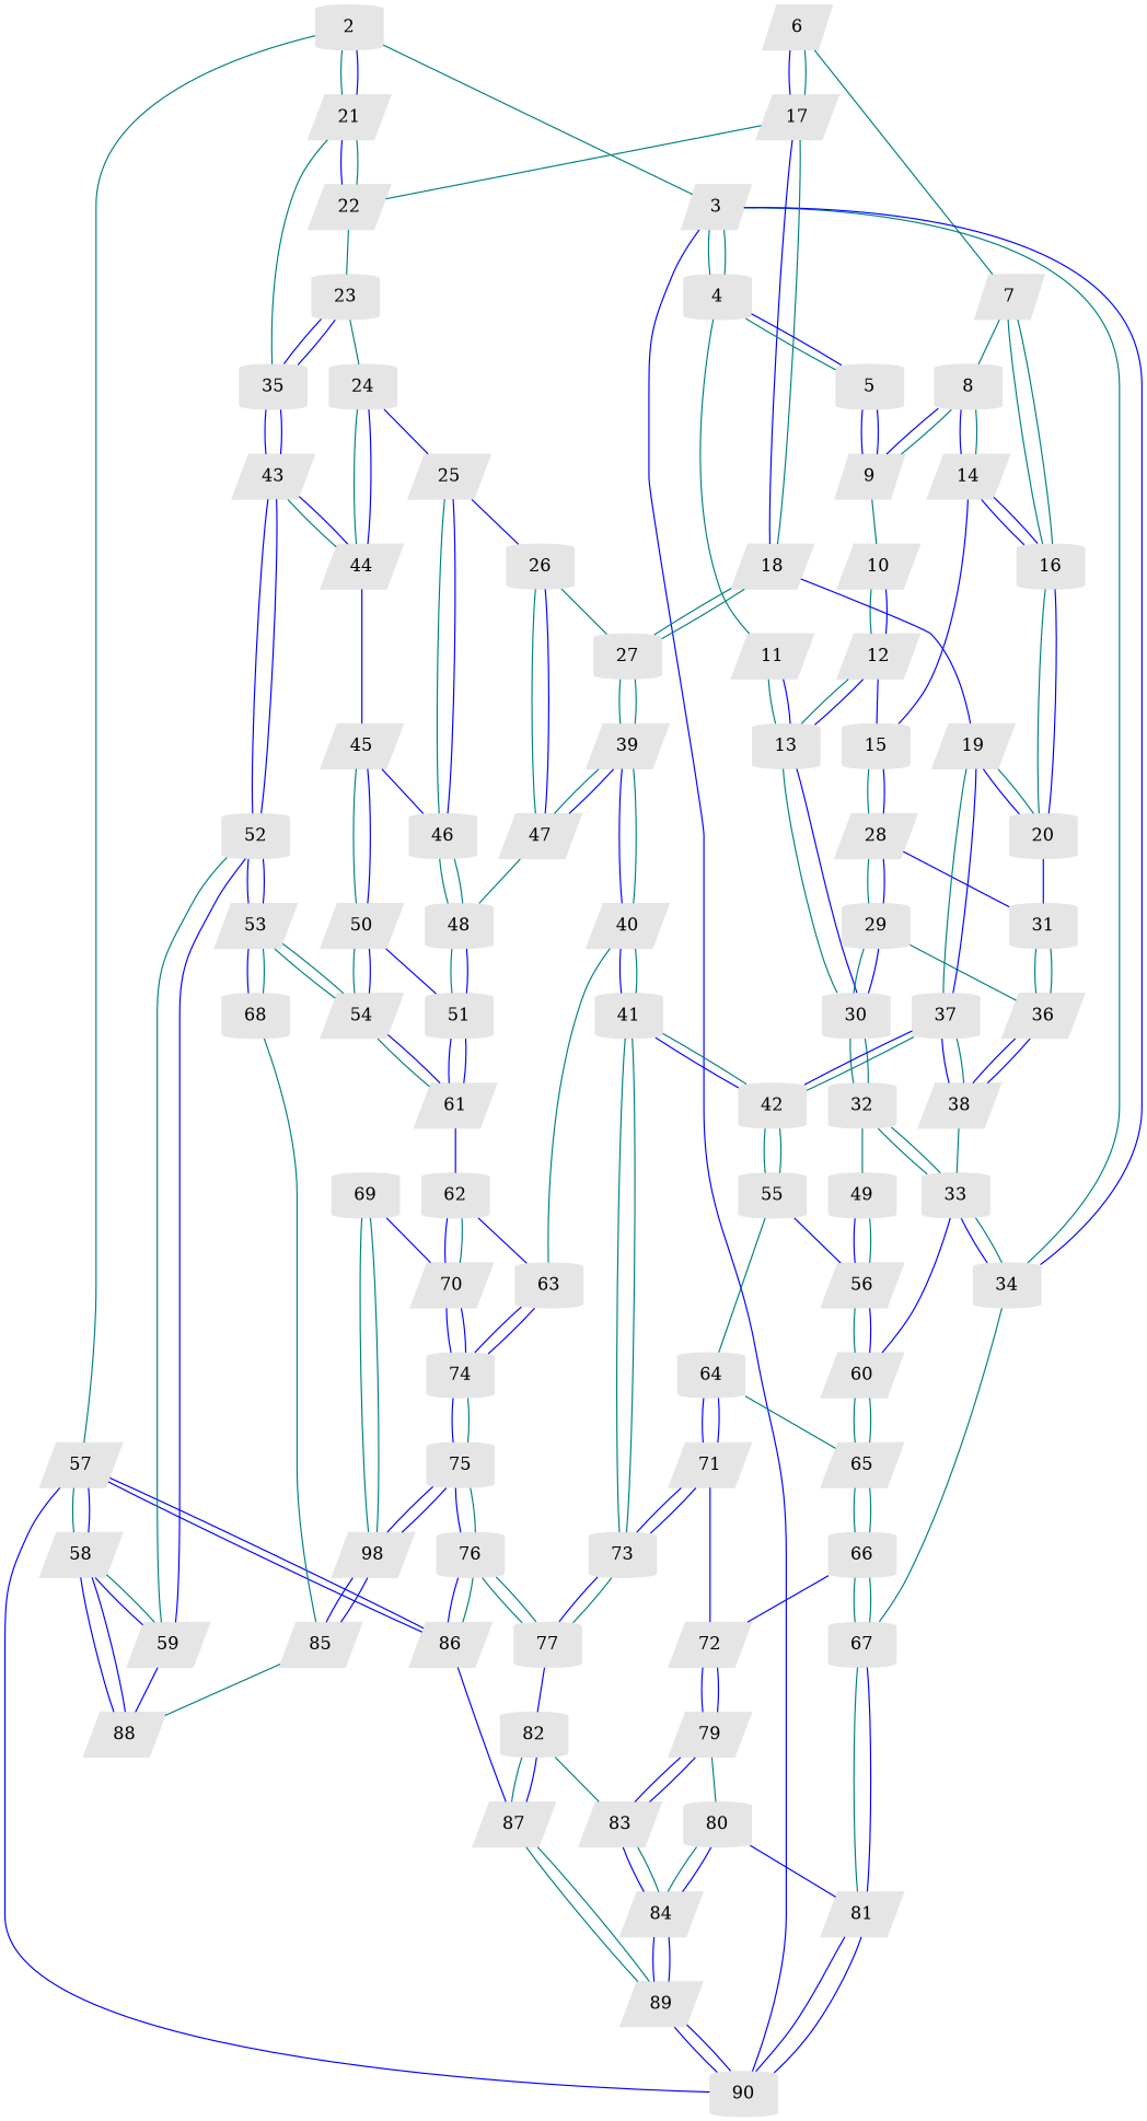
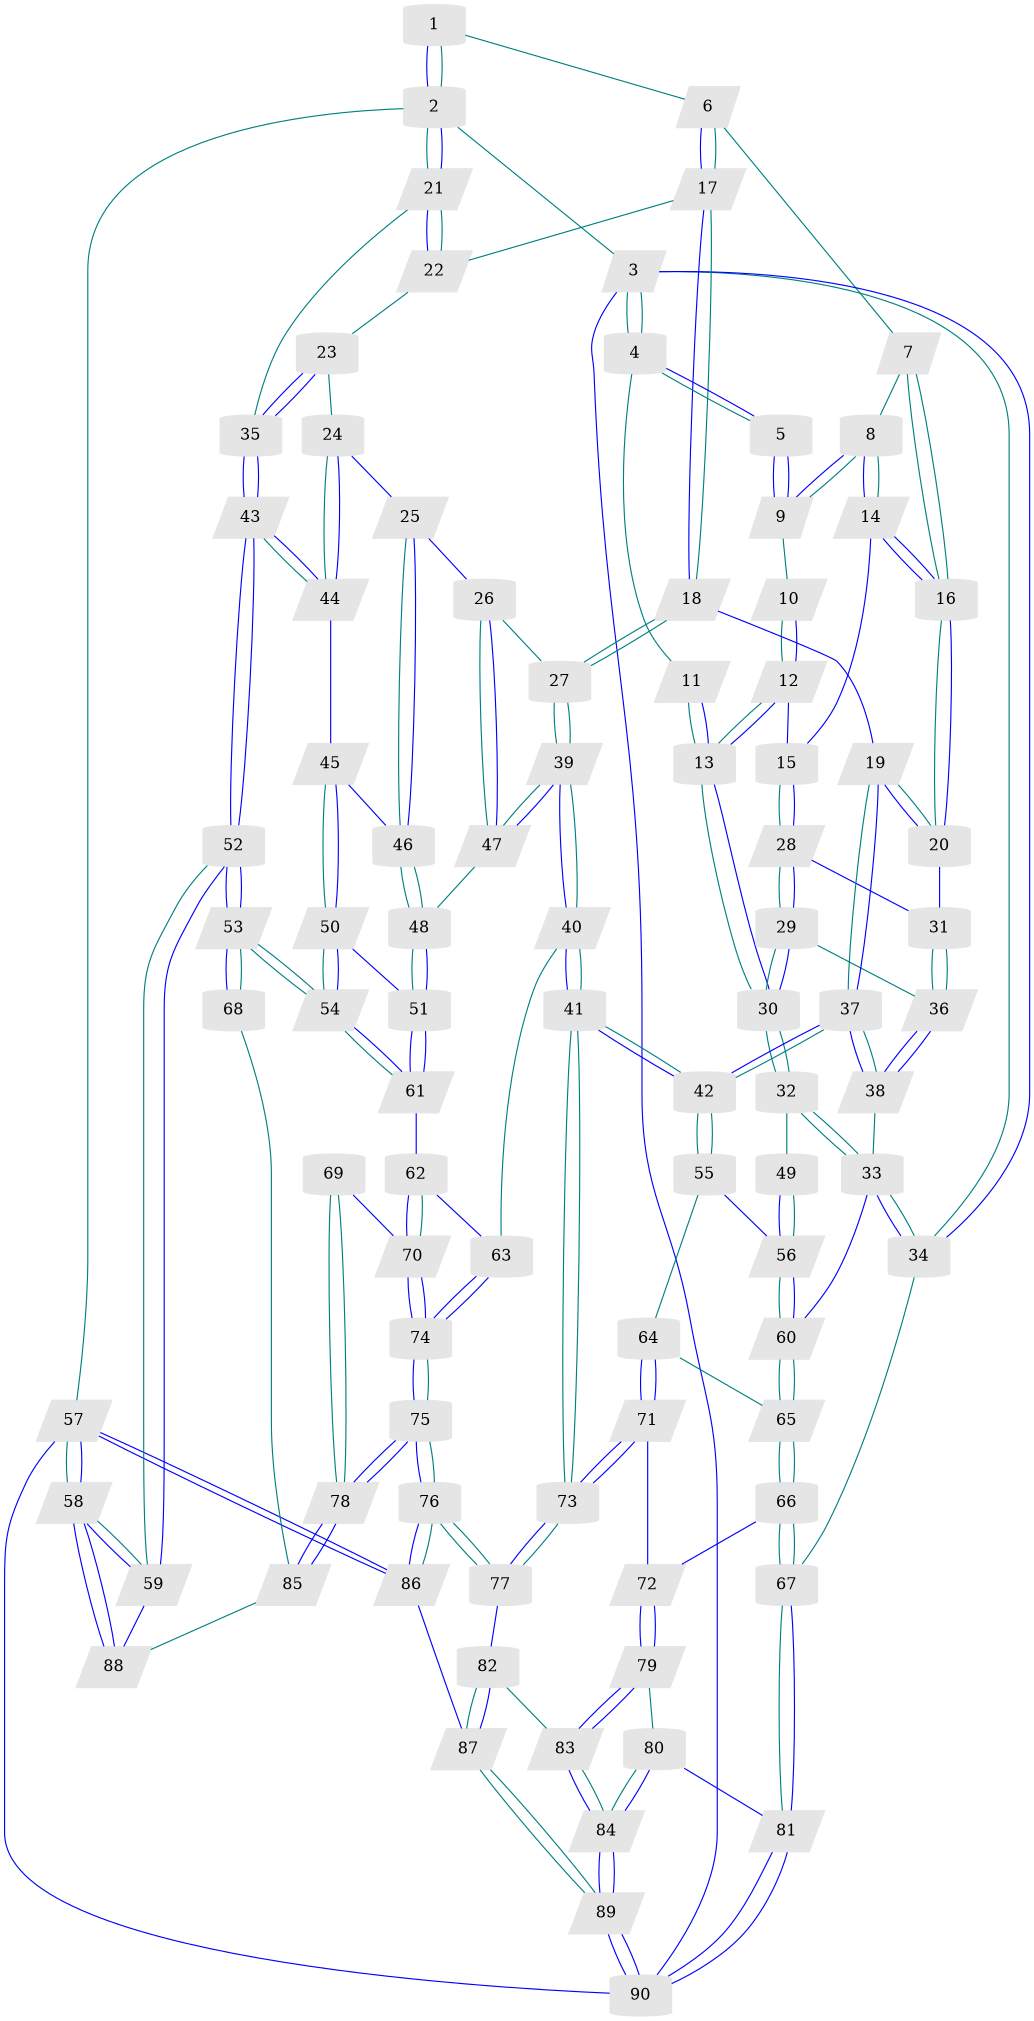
  graph {
    node [color=gray90 shape=parallelogram style=filled]
    edge [color=blue]
+   1 [shape=cylinder]
    2 [shape=cylinder]
    6
    3
    21
    57
    7
    17
    4 [shape=cylinder]
    34 [shape=cylinder]
    90 [shape=cylinder]
    22
    35 [shape=cylinder]
    58
    86
    5 [shape=cylinder]
    11
    67 [shape=cylinder]
    9
    13 [shape=cylinder]
    10
    8 [shape=cylinder]
    16 [shape=cylinder]
    18
    14
    20 [shape=cylinder]
    15 [shape=cylinder]
    12
    30 [shape=cylinder]
    28
    32 [shape=cylinder]
    31 [shape=cylinder]
    29 [shape=cylinder]
    19
    27 [shape=cylinder]
    23 [shape=cylinder]
    37 [shape=cylinder]
    39
    38
    42 [shape=cylinder]
    36
    43
    24 [shape=cylinder]
    25
    44
    26 [shape=cylinder]
    46 [shape=cylinder]
    45
    47
    48 [shape=cylinder]
    40
    33 [shape=cylinder]
    49 [shape=cylinder]
    60
    56
    65
    81
    52 [shape=cylinder]
    55 [shape=cylinder]
    41 [shape=cylinder]
    63 [shape=cylinder]
    73 [shape=cylinder]
    74 [shape=cylinder]
    77 [shape=cylinder]
    64 [shape=cylinder]
    53
    59
    50
    51 [shape=cylinder]
    54
    61
    62 [shape=cylinder]
    68 [shape=cylinder]
    88
    85
    71
    87
    66 [shape=cylinder]
    70
    75 [shape=cylinder]
    72
    79
    69 [shape=cylinder]
-   78 [label=98]
+   78
    80 [shape=cylinder]
    83
    82 [shape=cylinder]
    76 [shape=cylinder]
    84
    89
+   1 -- 2
+   1 -- 2 [color=teal]
+   1 -- 6 [color=teal]
    2 -- 3 [color=teal]
    2 -- 21 [color=teal]
    2 -- 21
    2 -- 57 [color=teal]
    6 -- 7 [color=teal]
    6 -- 17
    6 -- 17 [color=teal]
    3 -- 4 [color=teal]
    3 -- 4 [color=teal]
    3 -- 34 [color=teal]
    3 -- 34
    3 -- 90
    21 -- 22
    21 -- 22 [color=teal]
    21 -- 35 [color=teal]
    57 -- 90
    57 -- 58 [color=teal]
    57 -- 58
    57 -- 86
    57 -- 86
    7 -- 8 [color=teal]
    7 -- 16 [color=teal]
    7 -- 16 [color=teal]
    17 -- 22 [color=teal]
    17 -- 18
    17 -- 18 [color=teal]
    4 -- 5 [color=teal]
    4 -- 5
    4 -- 11 [color=teal]
    34 -- 67 [color=teal]
    22 -- 23 [color=teal]
    35 -- 43
    35 -- 43
    58 -- 59
    58 -- 59 [color=teal]
    58 -- 88
    58 -- 88
    86 -- 87
    5 -- 9
    5 -- 9
    11 -- 13 [color=teal]
    11 -- 13
    67 -- 81 [color=teal]
    67 -- 81
    9 -- 10 [color=teal]
    13 -- 30 [color=teal]
    13 -- 30
    10 -- 12 [color=teal]
    10 -- 12
    8 -- 9
    8 -- 9 [color=teal]
    8 -- 14
    8 -- 14 [color=teal]
    16 -- 20 [color=teal]
    16 -- 20
    18 -- 19
    18 -- 27 [color=teal]
    18 -- 27 [color=teal]
    14 -- 16
    14 -- 16
    14 -- 15
    20 -- 31
    15 -- 28 [color=teal]
    15 -- 28
    12 -- 13 [color=teal]
    12 -- 13
    12 -- 15
    30 -- 32 [color=teal]
    30 -- 32 [color=teal]
    28 -- 31
    28 -- 29 [color=teal]
    28 -- 29
    32 -- 33 [color=teal]
    32 -- 33 [color=teal]
    32 -- 49 [color=teal]
    31 -- 36 [color=teal]
    31 -- 36 [color=teal]
    29 -- 30 [color=teal]
    29 -- 30
    29 -- 36 [color=teal]
    19 -- 20
    19 -- 20 [color=teal]
    19 -- 37 [color=teal]
    19 -- 37
    27 -- 39 [color=teal]
    27 -- 39 [color=teal]
    23 -- 35
    23 -- 35
    23 -- 24 [color=teal]
    37 -- 38
    37 -- 38 [color=teal]
    37 -- 42
    37 -- 42 [color=teal]
    39 -- 47 [color=teal]
    39 -- 47
    39 -- 40
    39 -- 40 [color=teal]
    38 -- 33 [color=teal]
    42 -- 55 [color=teal]
    42 -- 55 [color=teal]
    36 -- 38
    36 -- 38
    43 -- 44 [color=teal]
    43 -- 44
    43 -- 52
    43 -- 52
    24 -- 25
    24 -- 44 [color=teal]
    24 -- 44
    25 -- 26
    25 -- 46 [color=teal]
    25 -- 46
    44 -- 45
    26 -- 27 [color=teal]
    26 -- 47 [color=teal]
    26 -- 47
    46 -- 48 [color=teal]
    46 -- 48 [color=teal]
    45 -- 46
    45 -- 50 [color=teal]
    45 -- 50
    47 -- 48 [color=teal]
    48 -- 51 [color=teal]
    48 -- 51
    40 -- 41
    40 -- 41 [color=teal]
    40 -- 63 [color=teal]
    33 -- 34
    33 -- 34 [color=teal]
    33 -- 60
    49 -- 56
    49 -- 56 [color=teal]
    60 -- 65 [color=teal]
    60 -- 65 [color=teal]
    56 -- 60 [color=teal]
    56 -- 60
    65 -- 66 [color=teal]
    65 -- 66 [color=teal]
    81 -- 90
    81 -- 90
    52 -- 53
    52 -- 53
    52 -- 59 [color=teal]
    52 -- 59
    55 -- 56
    55 -- 64 [color=teal]
    41 -- 42
    41 -- 42 [color=teal]
    41 -- 73 [color=teal]
    41 -- 73 [color=teal]
    63 -- 74
    63 -- 74
    73 -- 77
    73 -- 77 [color=teal]
    74 -- 75
    74 -- 75 [color=teal]
    77 -- 82
    64 -- 65 [color=teal]
    64 -- 71
    64 -- 71
    53 -- 54 [color=teal]
    53 -- 54 [color=teal]
    53 -- 68
    53 -- 68 [color=teal]
    59 -- 88
    50 -- 51
    50 -- 54 [color=teal]
    50 -- 54
    51 -- 61
    51 -- 61
    54 -- 61 [color=teal]
    54 -- 61
    61 -- 62
    62 -- 63
    62 -- 70
    62 -- 70 [color=teal]
    68 -- 85 [color=teal]
    85 -- 88 [color=teal]
    71 -- 73
    71 -- 73
    71 -- 72
    87 -- 89 [color=teal]
    87 -- 89 [color=teal]
    66 -- 67 [color=teal]
    66 -- 67 [color=teal]
    66 -- 72
    70 -- 74
    70 -- 74
    75 -- 78
    75 -- 78
    75 -- 76
    75 -- 76 [color=teal]
    72 -- 79
    72 -- 79
    79 -- 80 [color=teal]
    79 -- 83
    79 -- 83
    69 -- 70
    69 -- 78 [color=teal]
    69 -- 78 [color=teal]
    78 -- 85
    78 -- 85
    80 -- 81
    80 -- 84 [color=teal]
    80 -- 84
    83 -- 84
    83 -- 84 [color=teal]
    82 -- 87 [color=teal]
    82 -- 87
    82 -- 83 [color=teal]
    76 -- 86
    76 -- 86 [color=teal]
    76 -- 77 [color=teal]
    76 -- 77 [color=teal]
    84 -- 89
    84 -- 89
    89 -- 90
    89 -- 90
  }
